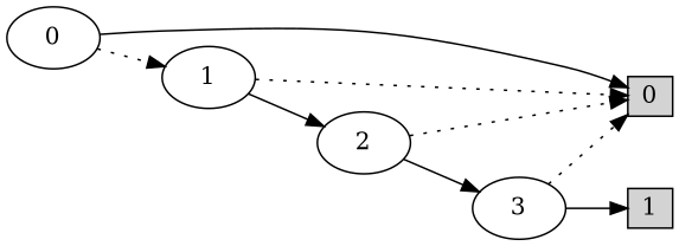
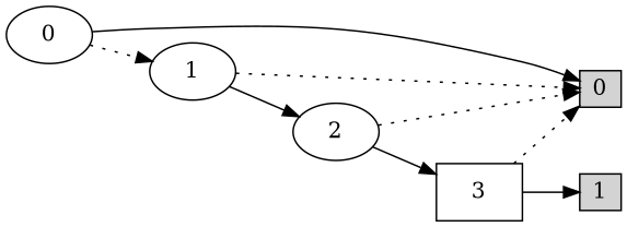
  digraph {
    rankdir=LR
    edge [style=filled]
    n1 [height=0.3 label=0 shape=box style=filled width=0.3]
    n2 [height=0.3 label=1 shape=box style=filled width=0.3]
    n3 [label=0]
    n4 [label=1]
    n5 [label=2]
-   n6 [label=3]
+   n6 [label=3 shape=box]
    n3 -> n1
    n3 -> n4 [style=dotted]
    n4 -> n1 [style=dotted]
    n4 -> n5
    n5 -> n1 [style=dotted]
    n5 -> n6
    n6 -> n1 [style=dotted]
    n6 -> n2
  }
